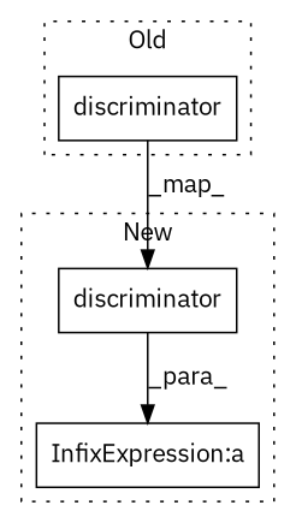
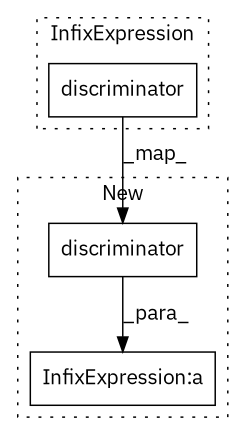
  digraph {
    fontname="IBM Plex Sans"
    node [a=32 l="14,1" shape=box fontname="IBM Plex Sans"]
    edge [fontname="IBM Plex Sans"]
    n1 [label=discriminator s="4541,4564"]
    n2 [a=27 l=3 label="InfixExpression:a" s=4566]
    n3 [label=discriminator s="4671,4694"]
    subgraph cluster_1 {
      label=New
      style=dotted
      n1
      n2
    }
    subgraph cluster_2 {
-     label=Old
+     label=InfixExpression
      style=dotted
      n3
    }
    n1 -> n2 [label=_para_]
    n3 -> n1 [label=_map_]
  }
